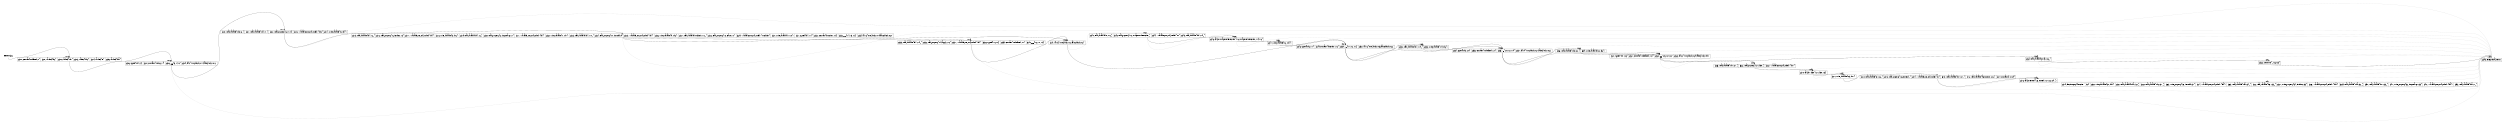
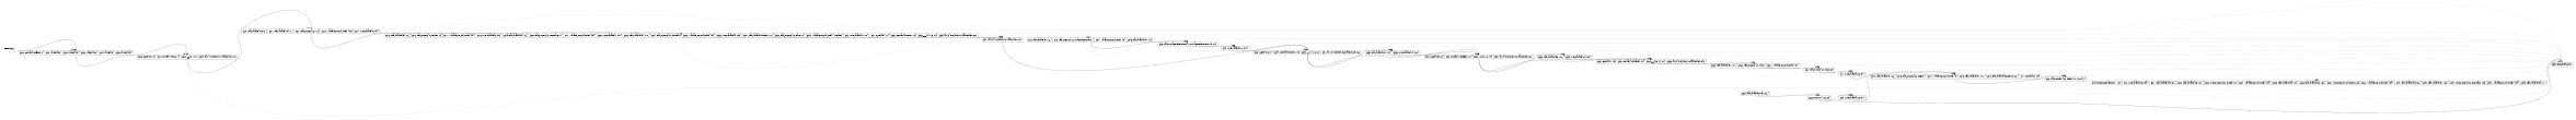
  digraph {
    rankdir=LR
    node [shape=record]
    edge [headport=n tailport=s]
    n1 [label=BB_entry36 shape=none]
    n2 [label="{6500: constant[undefined,v1]|6501: vardecl['_b6']|6502: vardecl['_b7']|6503: vardecl['_b8']|6504: vardecl['m']|6505: vardecl['_ba']}"]
    n3 [label="{6506: typeof['_b4',v3]|6507: constant[\"string\",v4]|6508: ==[v3,v4,v2]|6509: if[v2](true-block:1077,false-block:1078)}"]
    n4 [label="{6510: read-variable['_b5',v6,-]|6511: read-variable['_b4',v7,-]|6512: read-property[v6,v7,v5]|6513: \<variable-non-null-undef\>['_b5']|6514: write-variable[v5,'_b4']*}"]
    n5 [label="{6595: exceptional-return}"]
    n6 [label="{6515: read-variable['_b4',v6,-]|6516: read-property[v6,'im_func',v5]|6517: \<variable-non-null-undef\>['_b4']|6518: write-variable[v5,'_b6']*|6519: read-variable['_b4',v8,-]|6520: read-property[v8,'im_preargs',v7]|6521: \<variable-non-null-undef\>['_b4']|6522: write-variable[v7,'_b7']*|6523: read-variable['_b4',v10,-]|6524: read-property[v10,'im_self',v9]|6525: \<variable-non-null-undef\>['_b4']|6526: write-variable[v9,'_b8']*|6527: read-variable['MochiKit',v12,-]|6528: read-property[v12,'Base',v11]|6529: \<variable-non-null-undef\>['MochiKit']|6530: write-variable[v11,'m']*|6531: typeof['_b4',v14]|6532: constant[\"function\",v15]|6533: ==[v14,v15,v13]|6534: if[v13](true-block:1079,false-block:1080)}"]
    n7 [label="{6541: if[v13](true-block:1081,false-block:1084)}"]
-   n8 [label="{6535: read-variable['_b4',v19,-]|6536: read-property[v19,'apply',v18]|6537: \<variable-non-null-undef\>['_b4']|6538: typeof[v18,v16]|6539: constant[\"undefined\",v17]|6540: ==[v16,v17,v13]}"]
    n9 [label="{6542: read-variable['m',v18,-]|6543: read-property[v18,'_wrapDumbFunction',-]|6544: \<variable-non-null-undef\>['m']|6545: read-variable['_b4',v19,-]}"]
    n10 [label="{6548: typeof['_b6',v17]|6549: constant[\"function\",v18]|6550: !=[v17,v18,v16]|6551: if[v16](true-block:1085,false-block:1086)}"]
    n11 [label="{6546: call-m._wrapDumbFunction [v18,'_wrapDumbFunction',v19,v16]}"]
    n12 [label="{6552: read-variable['_b4',v19,-]|6553: write-variable[v19,'_b6']*}"]
    n13 [label="{6554: typeof['_b5',v20]|6555: constant[\"undefined\",v21]|6556: !=[v20,v21,v19]|6557: if[v19](true-block:1087,false-block:1088)}"]
    n14 [label="{6547: write-variable[v16,'_b4']*}"]
    n15 [label="{6558: read-variable['_b5',v22,-]|6559: write-variable[v22,'_b8']*}"]
    n16 [label="{6560: typeof['_b7',v23]|6561: constant[\"undefined\",v24]|6562: ==[v23,v24,v22]|6563: if[v22](true-block:1089,false-block:1090)}"]
    n17 [label="{6564: read-variable['Array',v26,-]}"]
    n18 [label="{6565: read-variable['_b7',v27,-]|6566: read-property[v27,'slice',-]|6567: \<variable-non-null-undef\>['_b7']}"]
    n19 [label="{6568: construct [-,v26,v25]}"]
    n20 [label="{6570: call-_b7.slice [v27,'slice',v25]}"]
+   n21 [label="{6569: write-variable[v25,'_b7']*}"]
    n22 [label="{6571: write-variable[v25,'_b7']*}"]
    n23 [label="{6572: read-variable['m',v26,-]|6573: read-property[v26,'extend',-]|6574: \<variable-non-null-undef\>['m']|6575: read-variable['_b7',v27,-]|6576: read-variable['arguments',v28,-]|6577: constant[2.0,v29]}"]
    n24 [label="{6578: call-m.extend [v26,'extend',v27,v28,v29,-]*}"]
    n25 [label="{6579: function-expr[function ( ),v30]|6580: write-variable[v30,'_ba']*|6581: read-variable['_ba',v32,-]|6582: read-variable['_b8',v31,-]|6583: write-property[v32,'im_self',v31]|6584: \<variable-non-null-undef\>['_ba']*|6585: read-variable['_ba',v34,-]|6586: read-variable['_b6',v33,-]|6587: write-property[v34,'im_func',v33]|6588: \<variable-non-null-undef\>['_ba']*|6589: read-variable['_ba',v36,-]|6590: read-variable['_b7',v35,-]|6591: write-property[v36,'im_preargs',v35]|6592: \<variable-non-null-undef\>['_ba']*|6593: read-variable['_ba',v1,-]}"]
    n1 -> n2 [headlabel="    1075"]
    n2 -> n3 [headlabel="      1076"]
    n3 -> n4 [headlabel="      1077"]
    n3 -> n5 [color=gray headlabel="      1099"]
    n4 -> n5 [color=gray]
    n4 -> n6
    n6 -> n5 [color=gray]
    n6 -> n7 [headlabel="      1080"]
-   n6 -> n8 [headlabel="      1079"]
    n7 -> n9 [color=gray headlabel="      1081"]
    n7 -> n10 [headlabel="      1084"]
-   n8 -> n5 [color=gray]
-   n8 -> n7
    n9 -> n5 [color=gray]
    n9 -> n11 [headlabel="      1082"]
    n10 -> n5 [color=gray]
    n10 -> n12 [headlabel="      1085"]
    n10 -> n13 [headlabel="      1086"]
    n11 -> n5 [color=gray]
    n11 -> n14 [headlabel="      1083"]
    n12 -> n13
    n13 -> n5 [color=gray]
    n13 -> n15 [headlabel="      1087"]
    n13 -> n16 [headlabel="      1088"]
    n14 -> n10
    n15 -> n5 [color=gray]
    n15 -> n16
    n16 -> n5 [color=gray]
-   n16 -> n17 [headlabel="      1089"]
    n16 -> n18 [headlabel="      1090"]
    n17 -> n5 [color=gray]
    n17 -> n19 [headlabel="      1091"]
    n18 -> n5 [color=gray]
    n18 -> n20 [headlabel="      1093"]
    n19 -> n5 [color=black]
+   n19 -> n21 [headlabel="      1092"]
    n20 -> n5 [color=gray]
    n20 -> n22 [headlabel="      1094"]
+   n21 -> n23 [headlabel="      1095"]
    n22 -> n23
    n23 -> n5 [color=gray]
    n23 -> n24 [headlabel="      1096"]
    n24 -> n5 [color=gray]
    n24 -> n25 [color=gray headlabel="      1097"]
    n25 -> n5 [color=gray]
  }
